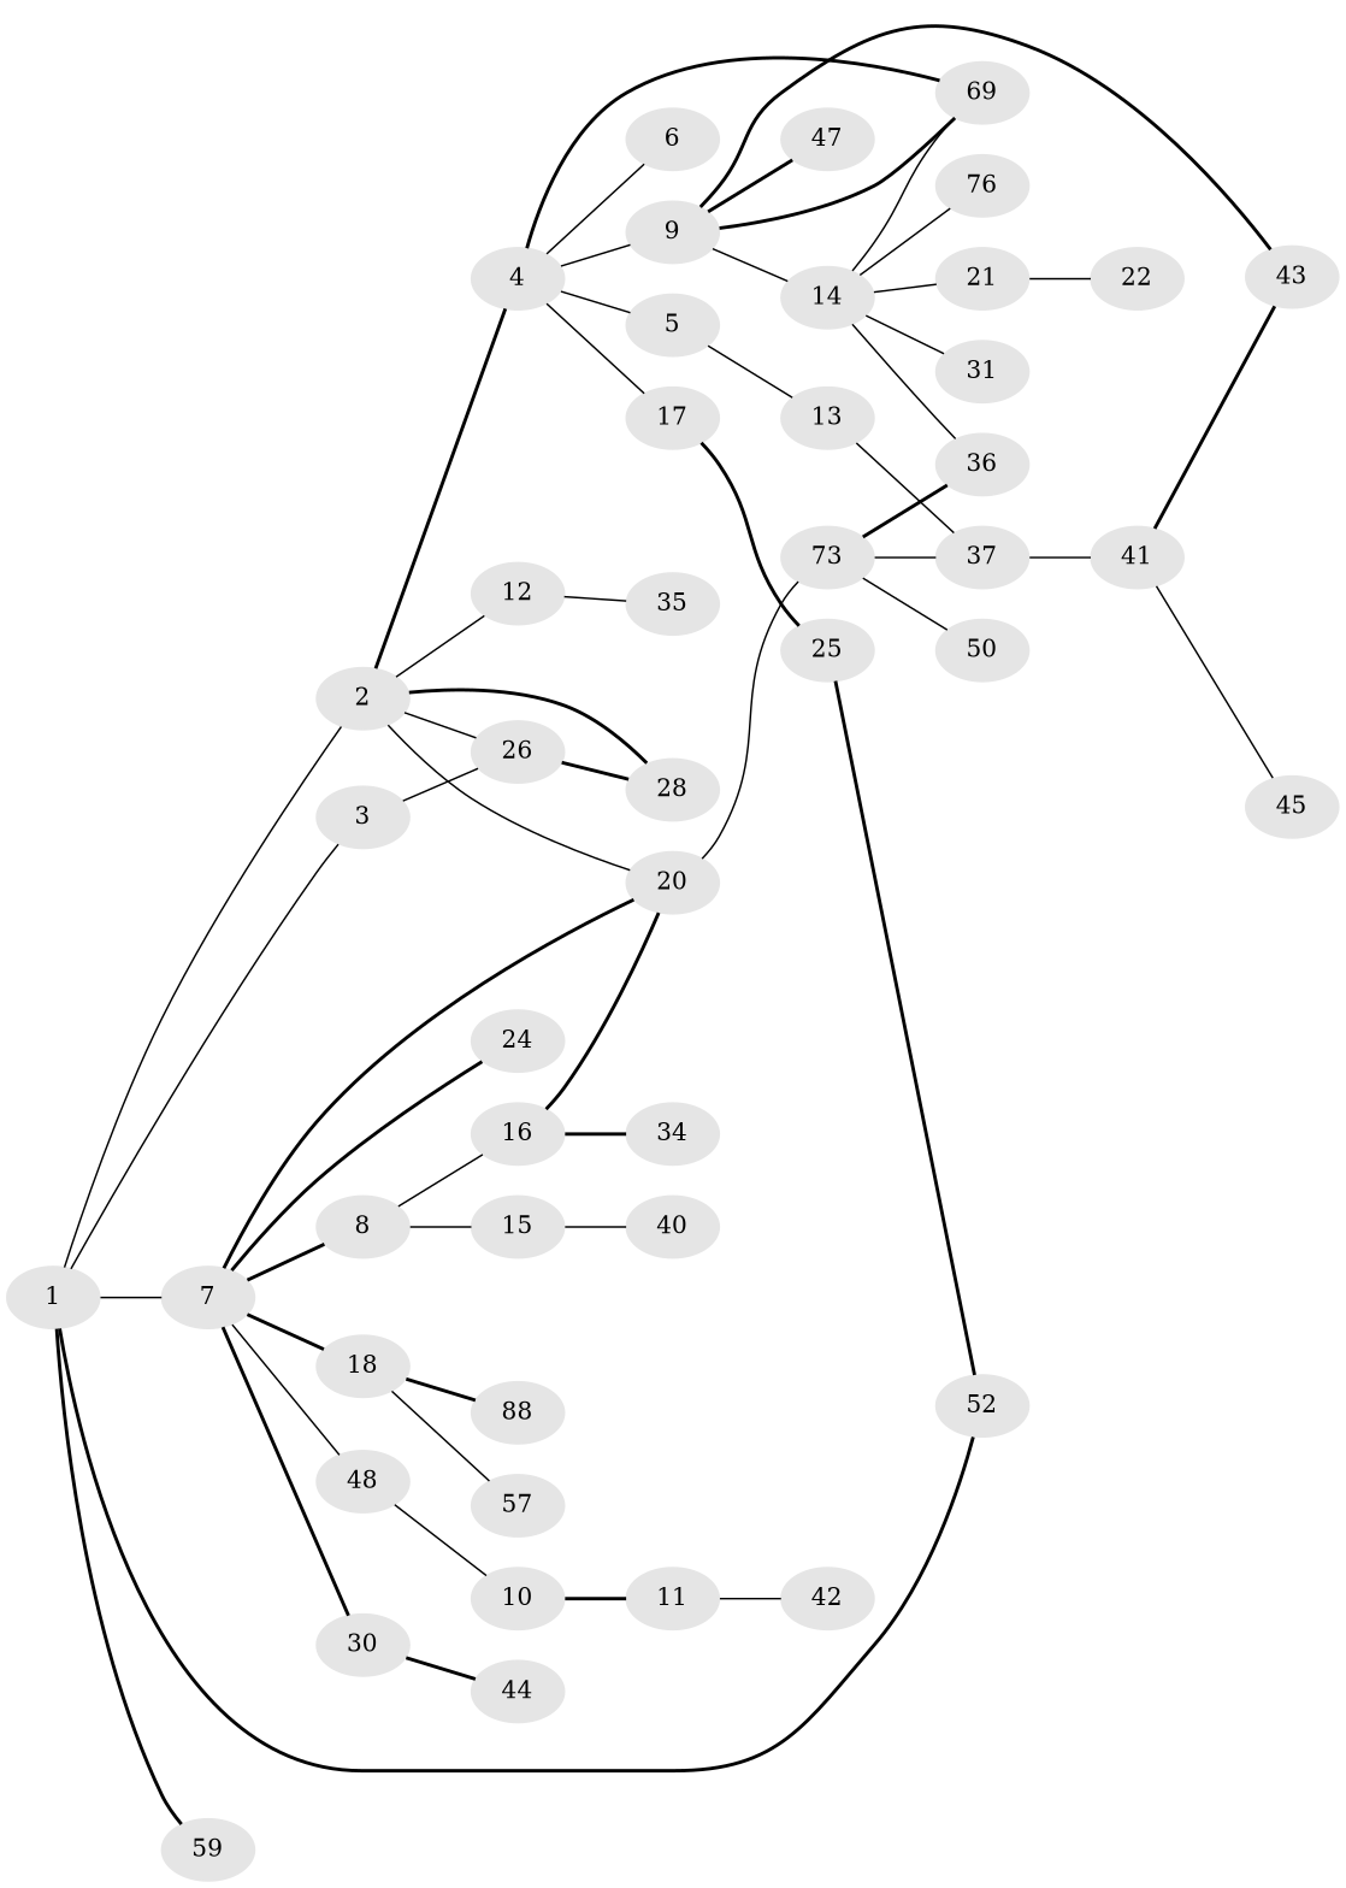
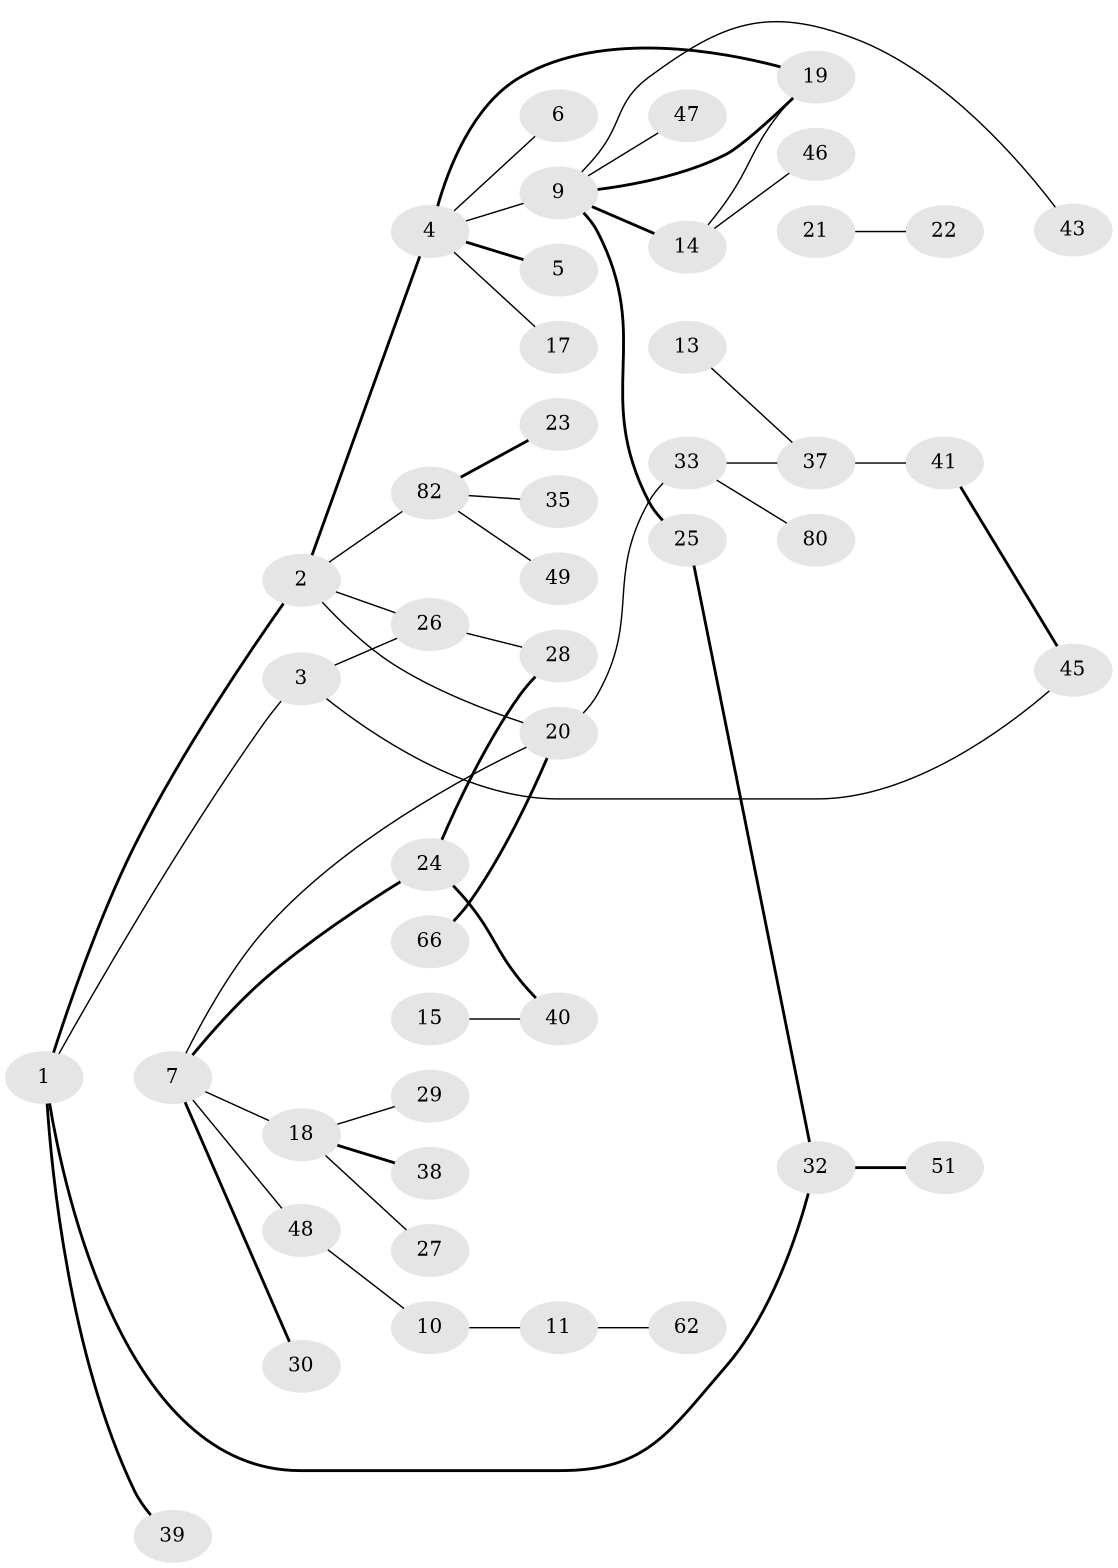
  graph {
    rankdir=LR
    node [color=gray90 style=filled]
    edge [style=solid]
    1
    2
    3
    7
-   32 [label=52]
-   39 [label=59]
+   32
+   39
    4
-   12
+   12 [label=82]
    20
    26
    45
-   8
    18
    24
    30
    48
+   51
    5
    6
    9
    17
-   19 [label=69]
+   19
+   23
    35
-   33 [label=73]
+   49
+   33
    28
    13
    14
    25
    43
    47
    37
    15
-   16
+   16 [label=66]
    10
    11
-   27 [label=57]
-   38 [label=88]
+   27
+   29
+   38
    40
-   44
-   34
    21
-   31
-   36
-   46 [label=76]
-   42
+   46
+   42 [label=62]
    41
    22
-   50
-   1 -- 2
+   50 [label=80]
+   1 -- 2 [style=bold]
    1 -- 3
-   1 -- 7
    1 -- 32 [style=bold]
    1 -- 39 [style=bold]
    2 -- 4 [style=bold]
    2 -- 12
    2 -- 20
    2 -- 26
    3 -- 26
-   7 -- 20 [style=bold]
-   7 -- 8 [style=bold]
-   7 -- 18 [style=bold]
+   3 -- 45
+   7 -- 20
+   7 -- 18
    7 -- 24 [style=bold]
    7 -- 30 [style=bold]
    7 -- 48
-   4 -- 5
+   32 -- 51 [style=bold]
+   4 -- 5 [style=bold]
    4 -- 6
    4 -- 9
    4 -- 17
    4 -- 19 [style=bold]
+   12 -- 23 [style=bold]
    12 -- 35
+   12 -- 49
    20 -- 33
-   26 -- 28 [style=bold]
-   8 -- 15
-   8 -- 16
+   26 -- 28
    18 -- 27
+   18 -- 29
    18 -- 38 [style=bold]
-   2 -- 28 [style=bold]
-   30 -- 44 [style=bold]
+   24 -- 28 [style=bold]
+   24 -- 40 [style=bold]
    48 -- 10
-   5 -- 13
    9 -- 19 [style=bold]
-   9 -- 14
-   17 -- 25 [style=bold]
-   9 -- 43 [style=bold]
-   9 -- 47 [style=bold]
+   9 -- 14 [style=bold]
+   9 -- 25 [style=bold]
+   9 -- 43
+   9 -- 47
    33 -- 37
-   33 -- 36 [style=bold]
    33 -- 50
    13 -- 37
    14 -- 19
-   14 -- 21
-   14 -- 31
-   14 -- 36
    14 -- 46
    25 -- 32 [style=bold]
    37 -- 41
    15 -- 40
    16 -- 20 [style=bold]
-   16 -- 34 [style=bold]
-   10 -- 11 [style=bold]
+   10 -- 11
    11 -- 42
    21 -- 22
-   41 -- 45
-   41 -- 43 [style=bold]
+   41 -- 45 [style=bold]
  }
